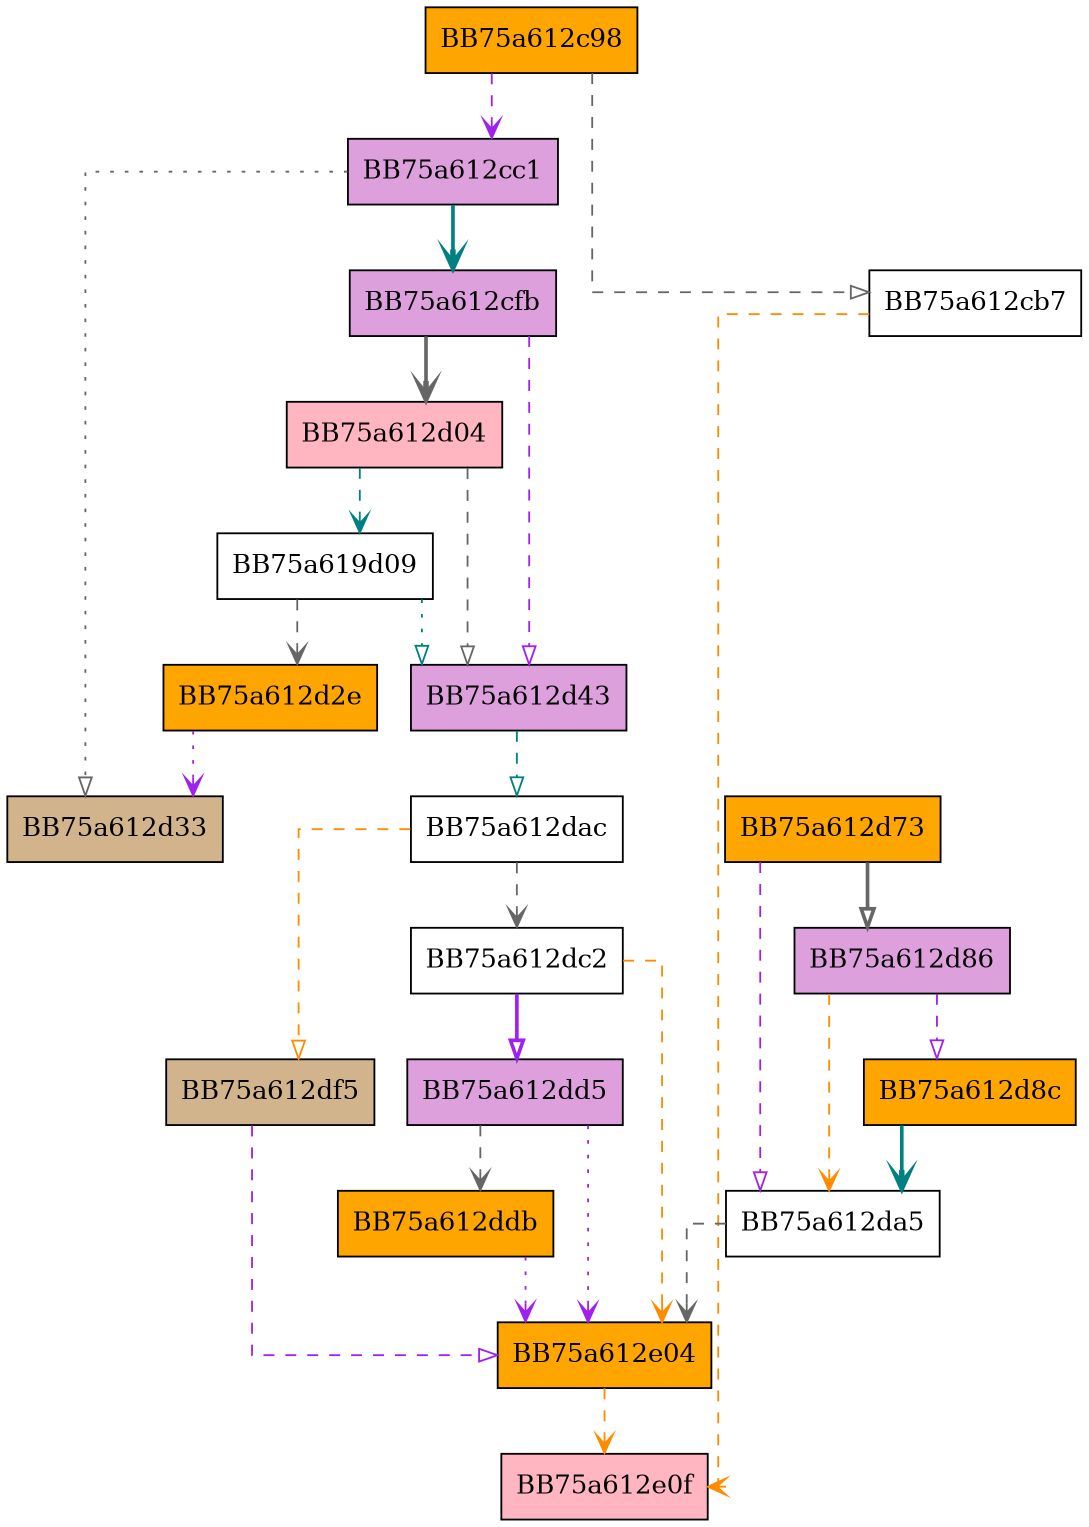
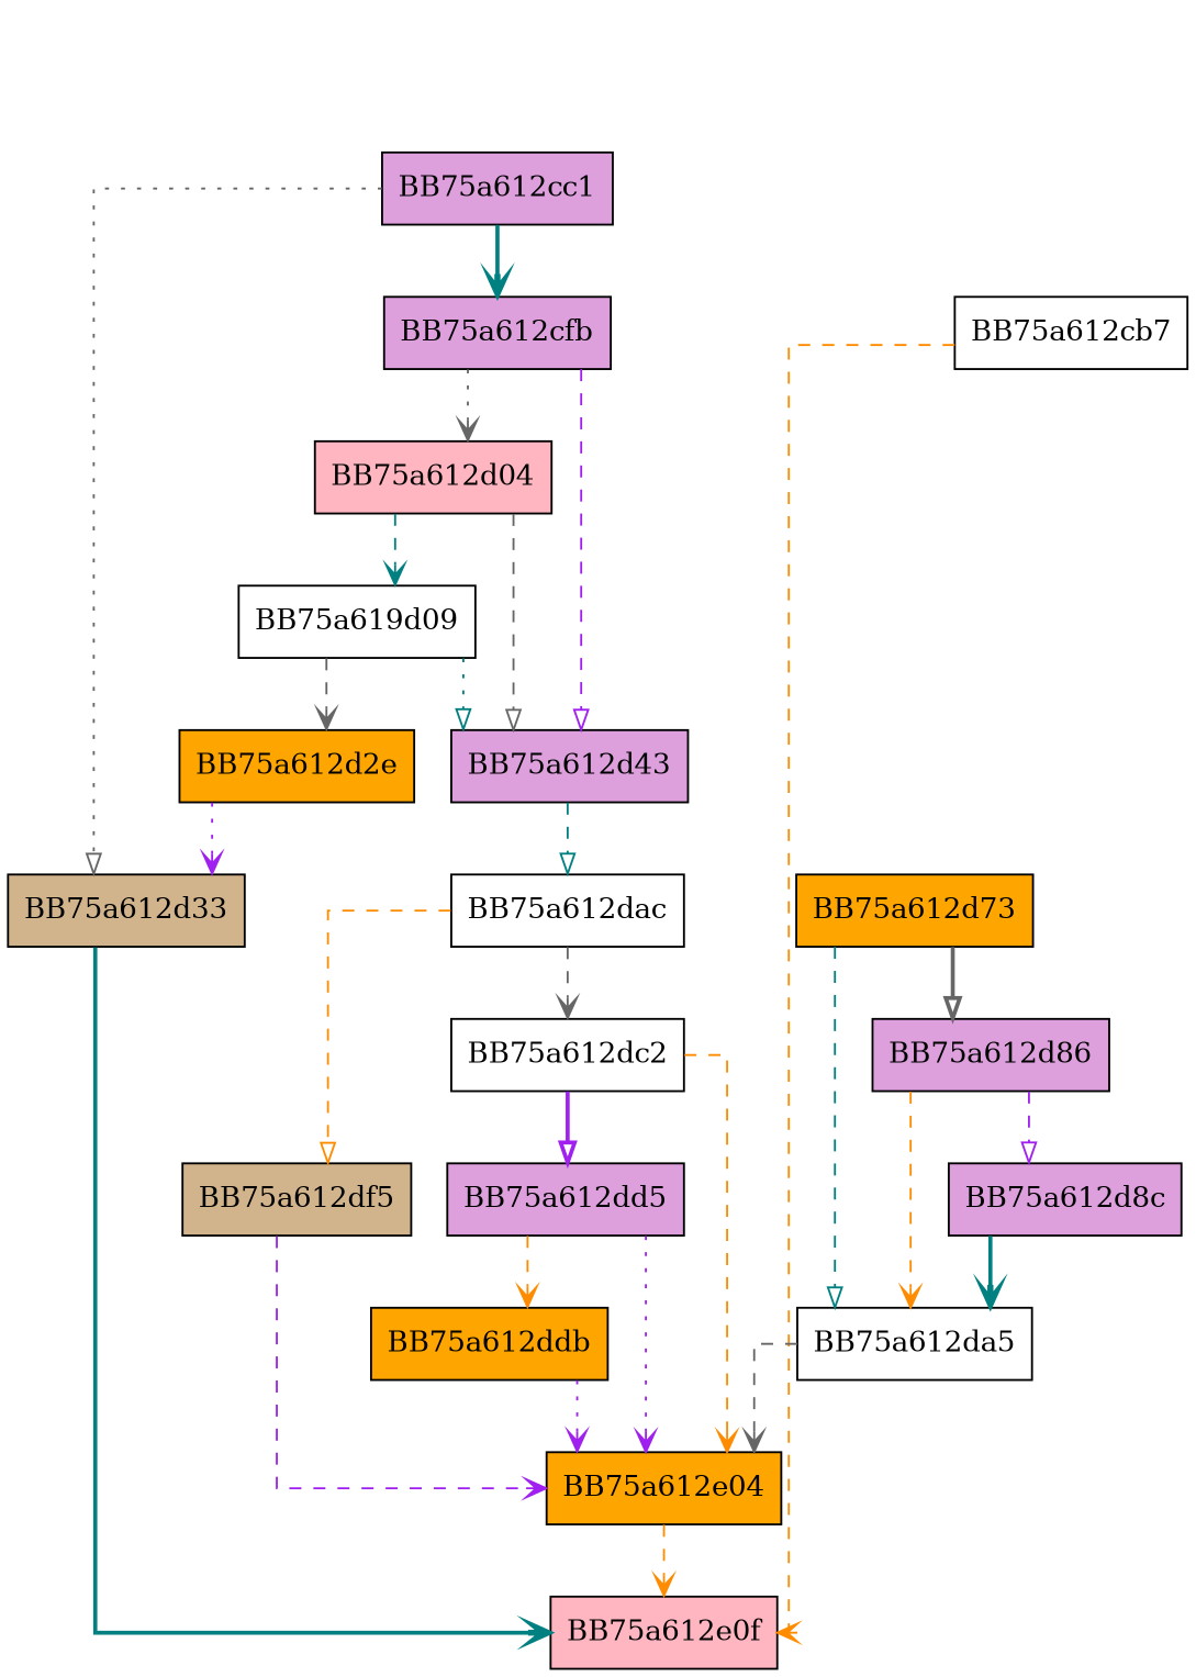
  digraph {
    splines=ortho
    node [fillcolor=plum shape=box style=filled]
    edge [arrowhead=vee color=purple style=dashed]
-   BB75a612c98 [fillcolor=orange]
    BB75a612cc1
    BB75a612cb7 [fillcolor=white]
    BB75a612d33 [fillcolor=tan]
    BB75a612cfb
    BB75a612e0f [fillcolor=lightpink]
    BB75a612d43
    BB75a612d04 [fillcolor=lightpink]
    BB75a612dac [fillcolor=white]
    n10 [fillcolor=white label=BB75a619d09]
    BB75a612df5 [fillcolor=tan]
    BB75a612dc2 [fillcolor=white]
    BB75a612d73 [fillcolor=orange]
    BB75a612da5 [fillcolor=white]
    BB75a612d86
    BB75a612d2e [fillcolor=orange]
    BB75a612e04 [fillcolor=orange]
    BB75a612dd5
-   BB75a612d8c [fillcolor=orange]
+   BB75a612d8c
    BB75a612ddb [fillcolor=orange]
-   BB75a612c98 -> BB75a612cc1
-   BB75a612c98 -> BB75a612cb7 [arrowhead=onormal color=gray40]
    BB75a612cc1 -> BB75a612d33 [arrowhead=onormal color=gray40 style=dotted]
    BB75a612cc1 -> BB75a612cfb [color=teal style=bold]
    BB75a612cb7 -> BB75a612e0f [color=darkorange]
+   BB75a612d33 -> BB75a612e0f [color=teal style=bold]
    BB75a612cfb -> BB75a612d43 [arrowhead=onormal]
-   BB75a612cfb -> BB75a612d04 [color=gray40 style=bold]
+   BB75a612cfb -> BB75a612d04 [color=gray40 style=dotted]
    BB75a612d43 -> BB75a612dac [arrowhead=onormal color=teal]
    BB75a612d04 -> BB75a612d43 [arrowhead=onormal color=gray40]
    BB75a612d04 -> n10 [color=teal]
    BB75a612dac -> BB75a612df5 [arrowhead=onormal color=darkorange]
    BB75a612dac -> BB75a612dc2 [color=gray40]
    n10 -> BB75a612d43 [arrowhead=onormal color=teal style=dotted]
    n10 -> BB75a612d2e [color=gray40]
-   BB75a612df5 -> BB75a612e04 [arrowhead=onormal]
+   BB75a612df5 -> BB75a612e04
    BB75a612dc2 -> BB75a612e04 [color=darkorange]
    BB75a612dc2 -> BB75a612dd5 [arrowhead=onormal style=bold]
-   BB75a612d73 -> BB75a612da5 [arrowhead=onormal]
+   BB75a612d73 -> BB75a612da5 [arrowhead=onormal color=teal]
    BB75a612d73 -> BB75a612d86 [arrowhead=onormal color=gray40 style=bold]
    BB75a612da5 -> BB75a612e04 [color=gray40]
    BB75a612d86 -> BB75a612da5 [color=darkorange]
    BB75a612d86 -> BB75a612d8c [arrowhead=onormal]
    BB75a612d2e -> BB75a612d33 [style=dotted]
    BB75a612e04 -> BB75a612e0f [color=darkorange]
    BB75a612dd5 -> BB75a612e04 [style=dotted]
-   BB75a612dd5 -> BB75a612ddb [color=gray40]
+   BB75a612dd5 -> BB75a612ddb [color=darkorange]
    BB75a612d8c -> BB75a612da5 [color=teal style=bold]
    BB75a612ddb -> BB75a612e04 [style=dotted]
  }
